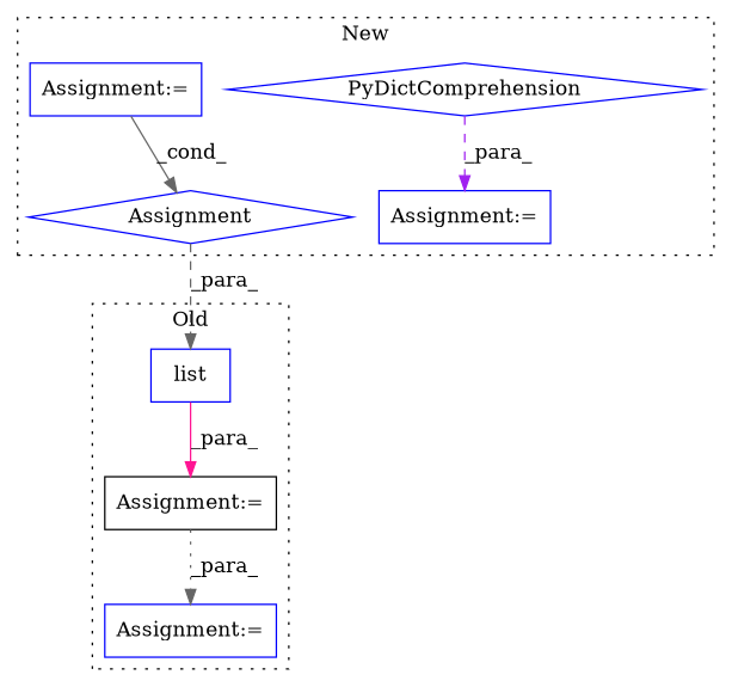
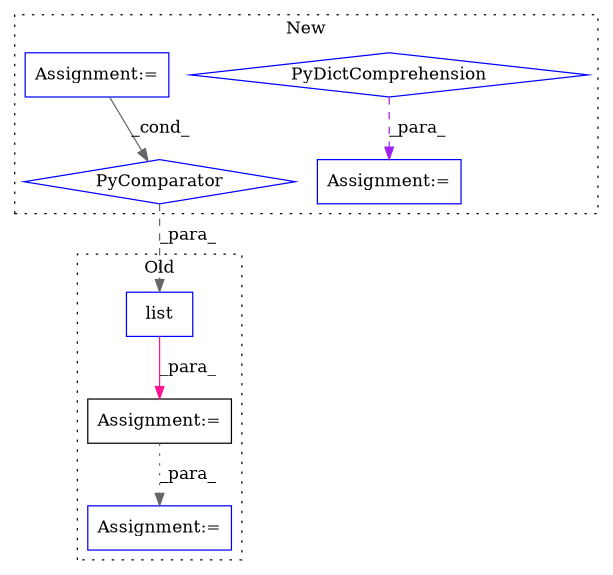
  digraph {
    node [a=7 color=blue l=1 shape=box]
    edge [color=gray40 style=solid]
    n1 [a=32 l="5,1" label=list s="2646,2690"]
    n2 [color=black label="Assignment:=" s=2645]
    n3 [label="Assignment:=" s=2797]
    n4 [a=110 l=120 label=PyDictComprehension s=3137 shape=diamond]
    n5 [label="Assignment:=" s=2800]
-   n6 [a=113 l=32 label=Assignment s=3217 shape=diamond]
+   n6 [a=113 l=32 label=PyComparator s=3217 shape=diamond]
    n7 [l=12 label="Assignment:=" s=3125]
    subgraph cluster_1 {
      label=Old
      style=dotted
      n1
      n2
      n3
    }
    subgraph cluster_2 {
      label=New
      style=dotted
      n4
      n5
      n6
      n7
    }
    n1 -> n2 [color=deeppink label=_para_]
    n2 -> n3 [label=_para_ style=dotted]
    n4 -> n7 [color=purple label=_para_ style=dashed]
    n5 -> n6 [label=_cond_]
    n6 -> n1 [label=_para_ style=dashed]
  }
